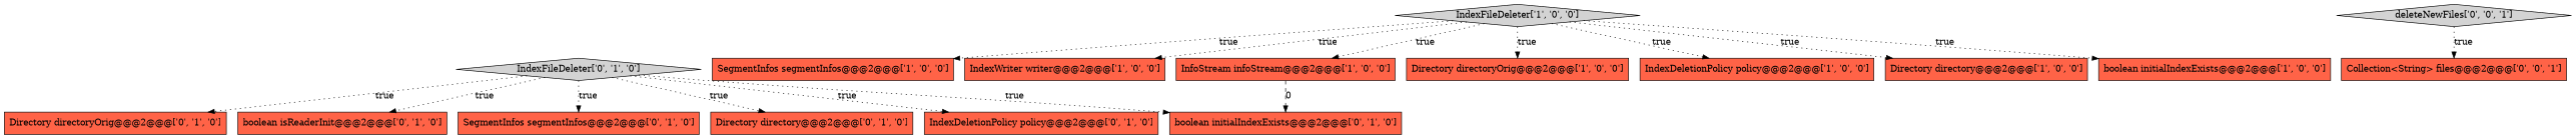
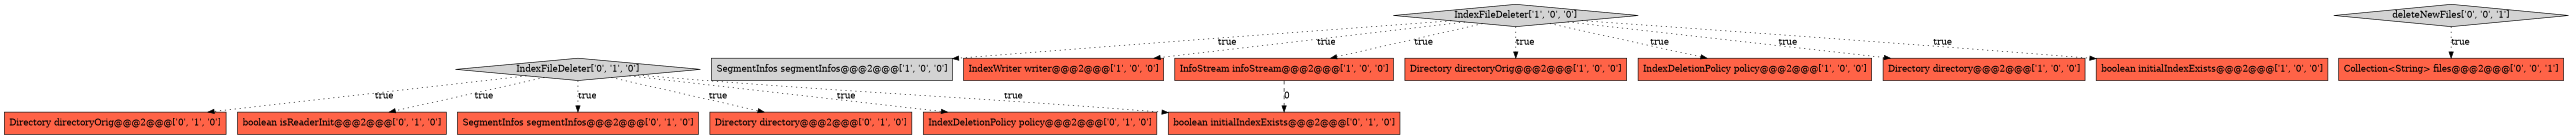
  digraph {
    node [fillcolor=tomato shape=box style=filled]
    edge [style=dotted]
    n1 [label="IndexDeletionPolicy policy@@@2@@@['0', '1', '0']"]
    n2 [label="Directory directoryOrig@@@2@@@['0', '1', '0']"]
-   n3 [label="SegmentInfos segmentInfos@@@2@@@['1', '0', '0']"]
+   n3 [fillcolor=lightgray label="SegmentInfos segmentInfos@@@2@@@['1', '0', '0']"]
    n4 [label="IndexWriter writer@@@2@@@['1', '0', '0']"]
    n5 [label="InfoStream infoStream@@@2@@@['1', '0', '0']"]
    n6 [label="boolean initialIndexExists@@@2@@@['0', '1', '0']"]
    n7 [label="boolean isReaderInit@@@2@@@['0', '1', '0']"]
    n8 [label="Directory directoryOrig@@@2@@@['1', '0', '0']"]
    n9 [fillcolor=lightgray label="IndexFileDeleter['1', '0', '0']" shape=diamond]
    n10 [label="IndexDeletionPolicy policy@@@2@@@['1', '0', '0']"]
    n11 [label="Directory directory@@@2@@@['1', '0', '0']"]
    n12 [label="boolean initialIndexExists@@@2@@@['1', '0', '0']"]
    n13 [fillcolor=lightgray label="IndexFileDeleter['0', '1', '0']" shape=diamond]
    n14 [label="SegmentInfos segmentInfos@@@2@@@['0', '1', '0']"]
    n15 [label="Directory directory@@@2@@@['0', '1', '0']"]
    n16 [label="Collection<String> files@@@2@@@['0', '0', '1']"]
    n17 [fillcolor=lightgray label="deleteNewFiles['0', '0', '1']" shape=diamond]
    n5 -> n6 [label=0 style=dashed]
    n9 -> n3 [label=true]
    n9 -> n4 [label=true]
    n9 -> n5 [label=true]
    n9 -> n8 [label=true]
    n9 -> n10 [label=true]
    n9 -> n11 [label=true]
    n9 -> n12 [label=true]
    n13 -> n1 [label=true]
    n13 -> n2 [label=true]
    n13 -> n6 [label=true]
    n13 -> n7 [label=true]
    n13 -> n14 [label=true]
    n13 -> n15 [label=true]
    n17 -> n16 [label=true]
  }
